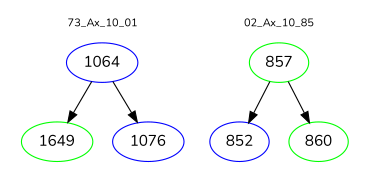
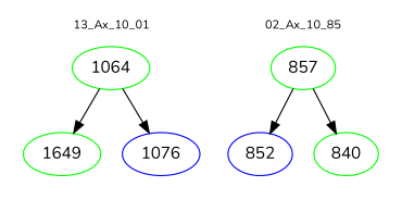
  digraph {
    fontname=Nunito
    node [color=green fontname=Nunito]
    edge [color=black fontname=Nunito]
-   n1 [color=blue label=1064]
+   n1 [label=1064]
    n2 [label=1649]
    n3 [color=blue label=1076]
    n4 [label=857]
    n5 [color=blue label=852]
-   n6 [label=860]
+   n6 [label=840]
    subgraph cluster_1 {
      color=white
      fontsize=10
-     label="73_Ax_10_01"
+     label="13_Ax_10_01"
      n1
      n2
      n3
    }
    subgraph cluster_2 {
      color=white
      fontsize=10
      label="02_Ax_10_85"
      n4
      n5
      n6
    }
    n1 -> n2
    n1 -> n3
    n4 -> n5
    n4 -> n6
  }
